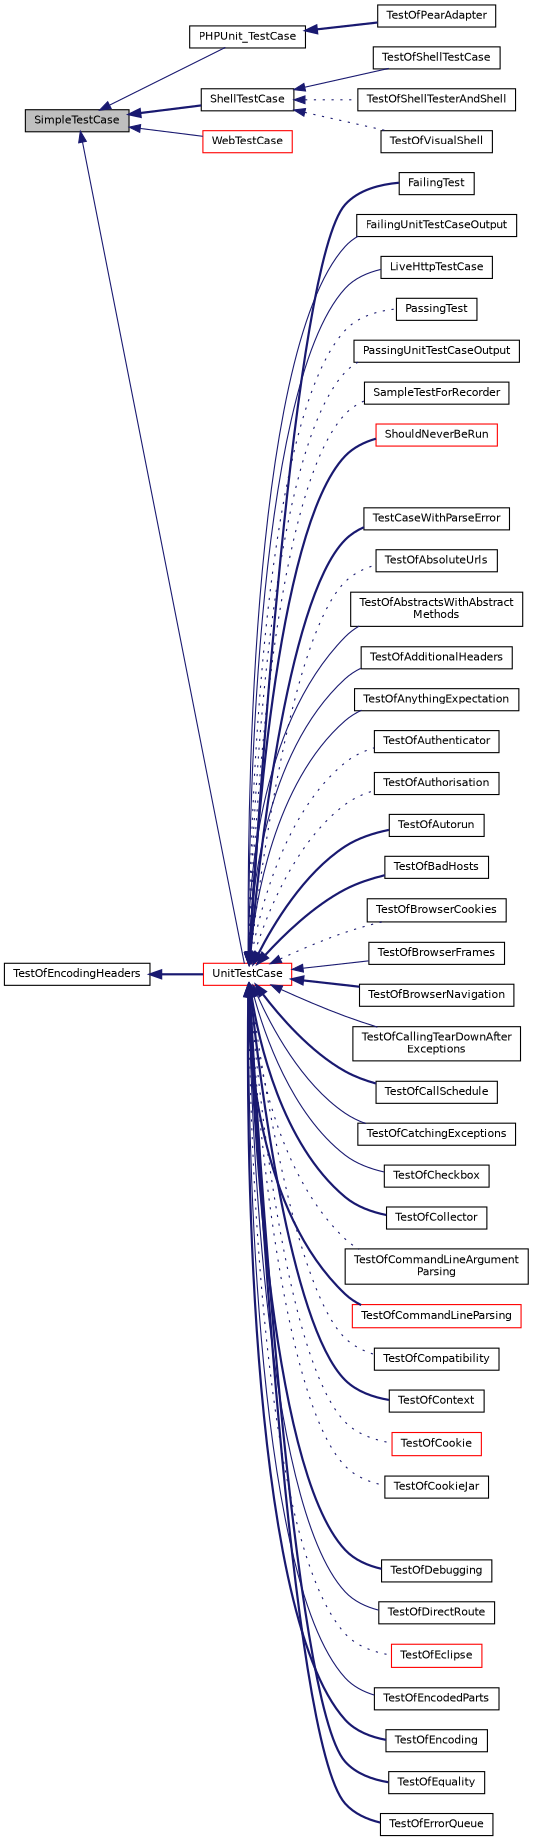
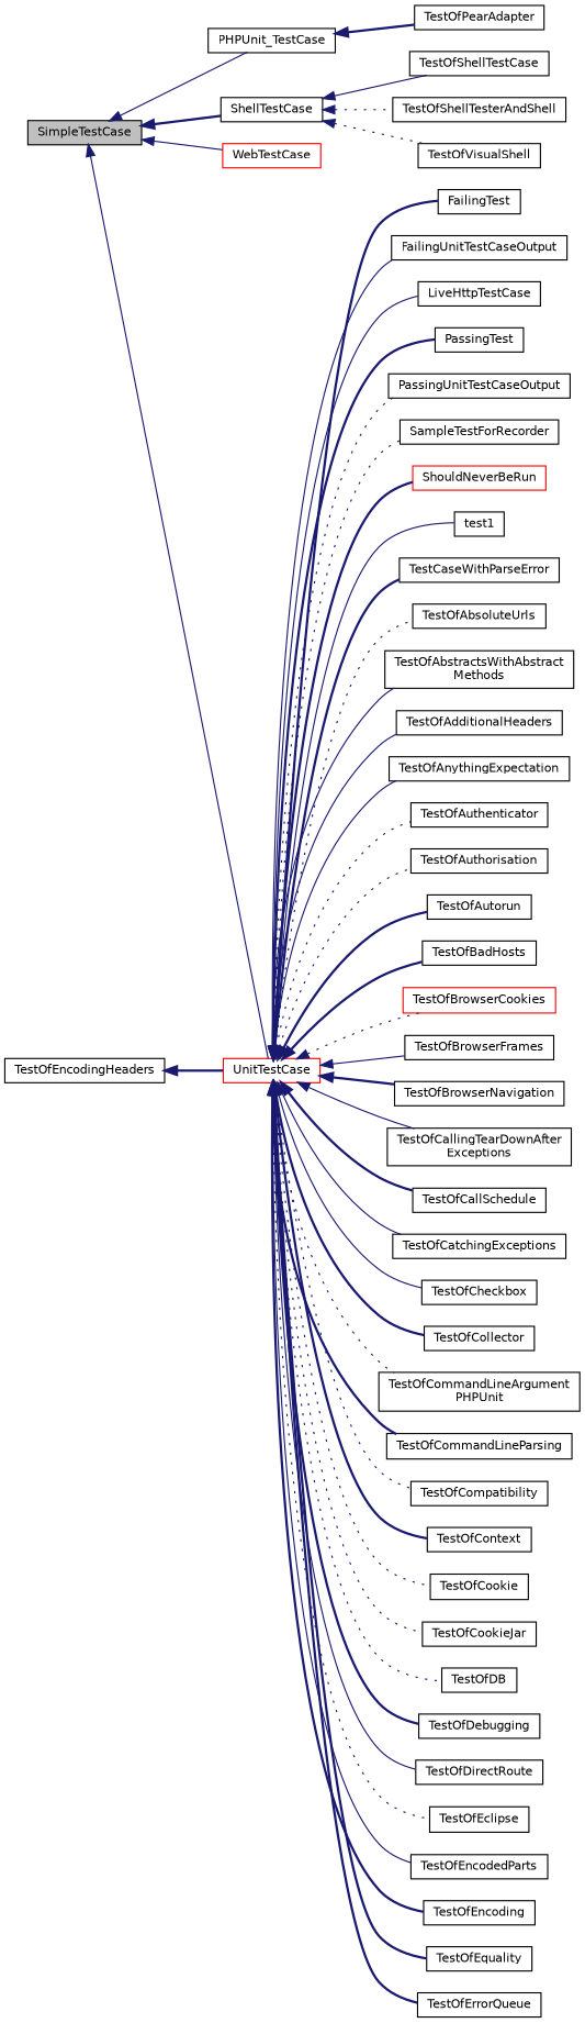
  digraph {
    rankdir=LR
    node [color=black fillcolor=white fontname=Helvetica fontsize=10 shape=record style=filled]
    edge [color=midnightblue dir=back fontname=Helvetica fontsize=10 labelfontname=Helvetica labelfontsize=10 style=bold]
    n1 [fillcolor=grey75 fontcolor=black height=0.2 label=SimpleTestCase width=0.4]
    n2 [height=0.2 label=PHPUnit_TestCase width=0.4]
    n3 [height=0.2 label=ShellTestCase width=0.4]
    n4 [color=red height=0.2 label=UnitTestCase width=0.4]
    n5 [color=red height=0.2 label=WebTestCase width=0.4]
    n6 [height=0.2 label=TestOfPearAdapter width=0.4]
    n7 [height=0.2 label=TestOfShellTestCase width=0.4]
    n8 [height=0.2 label=TestOfShellTesterAndShell width=0.4]
    n9 [height=0.2 label=TestOfVisualShell width=0.4]
    n10 [height=0.2 label=FailingTest width=0.4]
    n11 [height=0.2 label=FailingUnitTestCaseOutput width=0.4]
    n12 [height=0.2 label=LiveHttpTestCase width=0.4]
    n13 [height=0.2 label=PassingTest width=0.4]
    n14 [height=0.2 label=PassingUnitTestCaseOutput width=0.4]
    n15 [height=0.2 label=SampleTestForRecorder width=0.4]
    n16 [color=red height=0.2 label=ShouldNeverBeRun width=0.4]
+   n17 [height=0.2 label=test1 width=0.4]
    n18 [height=0.2 label=TestCaseWithParseError width=0.4]
    n19 [height=0.2 label=TestOfAbsoluteUrls width=0.4]
    n20 [height=0.2 label="TestOfAbstractsWithAbstract\lMethods" width=0.4]
    n21 [height=0.2 label=TestOfAdditionalHeaders width=0.4]
    n22 [height=0.2 label=TestOfAnythingExpectation width=0.4]
    n23 [height=0.2 label=TestOfAuthenticator width=0.4]
    n24 [height=0.2 label=TestOfAuthorisation width=0.4]
    n25 [height=0.2 label=TestOfAutorun width=0.4]
    n26 [height=0.2 label=TestOfBadHosts width=0.4]
-   n27 [height=0.2 label=TestOfBrowserCookies width=0.4]
+   n27 [color=red height=0.2 label=TestOfBrowserCookies width=0.4]
    n28 [height=0.2 label=TestOfBrowserFrames width=0.4]
    n29 [height=0.2 label=TestOfBrowserNavigation width=0.4]
    n30 [height=0.2 label="TestOfCallingTearDownAfter\lExceptions" width=0.4]
    n31 [height=0.2 label=TestOfCallSchedule width=0.4]
    n32 [height=0.2 label=TestOfCatchingExceptions width=0.4]
    n33 [height=0.2 label=TestOfCheckbox width=0.4]
    n34 [height=0.2 label=TestOfCollector width=0.4]
-   n35 [height=0.2 label="TestOfCommandLineArgument\lParsing" width=0.4]
-   n36 [color=red height=0.2 label=TestOfCommandLineParsing width=0.4]
+   n35 [height=0.2 label="TestOfCommandLineArgument\lPHPUnit" width=0.4]
+   n36 [height=0.2 label=TestOfCommandLineParsing width=0.4]
    n37 [height=0.2 label=TestOfCompatibility width=0.4]
    n38 [height=0.2 label=TestOfContext width=0.4]
-   n39 [color=red height=0.2 label=TestOfCookie width=0.4]
+   n39 [height=0.2 label=TestOfCookie width=0.4]
    n40 [height=0.2 label=TestOfCookieJar width=0.4]
+   n41 [height=0.2 label=TestOfDB width=0.4]
    n42 [height=0.2 label=TestOfDebugging width=0.4]
    n43 [height=0.2 label=TestOfDirectRoute width=0.4]
-   n44 [color=red height=0.2 label=TestOfEclipse width=0.4]
+   n44 [height=0.2 label=TestOfEclipse width=0.4]
    n45 [height=0.2 label=TestOfEncodedParts width=0.4]
    n46 [height=0.2 label=TestOfEncoding width=0.4]
    n47 [height=0.2 label=TestOfEquality width=0.4]
    n48 [height=0.2 label=TestOfErrorQueue width=0.4]
    n49 [height=0.2 label=TestOfEncodingHeaders width=0.4]
    n1 -> n2 [style=solid]
    n1 -> n3
    n1 -> n4 [style=solid]
    n1 -> n5 [style=solid]
    n2 -> n6
    n3 -> n7 [style=solid]
    n3 -> n8 [style=dotted]
    n3 -> n9 [style=dotted]
    n4 -> n10
    n4 -> n11 [style=solid]
    n4 -> n12 [style=solid]
-   n4 -> n13 [style=dotted]
+   n4 -> n13
    n4 -> n14 [style=dotted]
    n4 -> n15 [style=dotted]
    n4 -> n16
+   n4 -> n17 [style=solid]
    n4 -> n18
    n4 -> n19 [style=dotted]
    n4 -> n20 [style=solid]
    n4 -> n21 [style=solid]
    n4 -> n22 [style=solid]
    n4 -> n23 [style=dotted]
    n4 -> n24 [style=dotted]
    n4 -> n25
    n4 -> n26
    n4 -> n27 [style=dotted]
    n4 -> n28 [style=solid]
    n4 -> n29
    n4 -> n30 [style=solid]
    n4 -> n31
    n4 -> n32 [style=solid]
    n4 -> n33 [style=solid]
    n4 -> n34
    n4 -> n35 [style=dotted]
    n4 -> n36
    n4 -> n37 [style=dotted]
    n4 -> n38
    n4 -> n39 [style=dotted]
    n4 -> n40 [style=dotted]
+   n4 -> n41 [style=dotted]
    n4 -> n42
    n4 -> n43 [style=solid]
    n4 -> n44 [style=dotted]
    n4 -> n45 [style=solid]
    n4 -> n46
    n4 -> n47
    n4 -> n48
    n49 -> n4
  }
